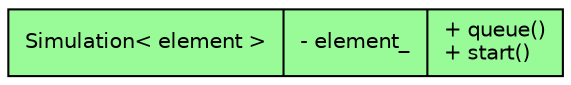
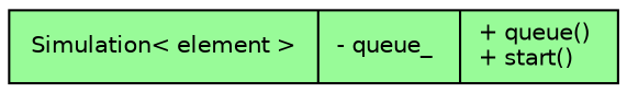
  digraph {
    rankdir=LR
-   n1 [color=black fillcolor=palegreen fontcolor=black fontname=Helvetica fontsize=10 height=0.2 label="{Simulation\< element \>\n|- element_\l|+ queue()\l+ start()\l}" shape=record style=filled width=0.4]
+   n1 [color=black fillcolor=palegreen fontcolor=black fontname=Helvetica fontsize=10 height=0.2 label="{Simulation\< element \>\n|- queue_\l|+ queue()\l+ start()\l}" shape=record style=filled width=0.4]
  }
